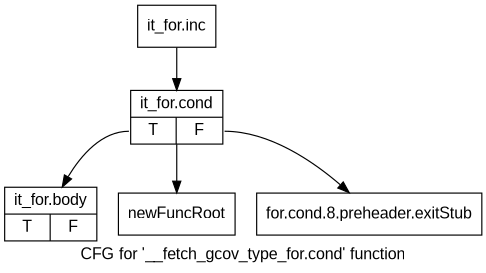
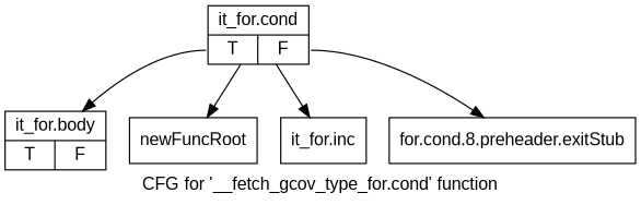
  digraph {
    fontname="Liberation Sans"
    label="CFG for '__fetch_gcov_type_for.cond' function"
    node [fontname="Liberation Sans" shape=record]
    edge [fontname="Liberation Sans"]
    n1 [label="{newFuncRoot}"]
    n2 [label="{it_for.cond|{<s0>T|<s1>F}}"]
    n3 [label="{for.cond.8.preheader.exitStub}"]
    n4 [label="{it_for.body|{<s0>T|<s1>F}}"]
    n5 [label="{it_for.inc}"]
    n2 -> n1
    n2 -> n3 [tailport=s1]
    n2 -> n4 [tailport=s0]
-   n5 -> n2
+   n2 -> n5
  }
